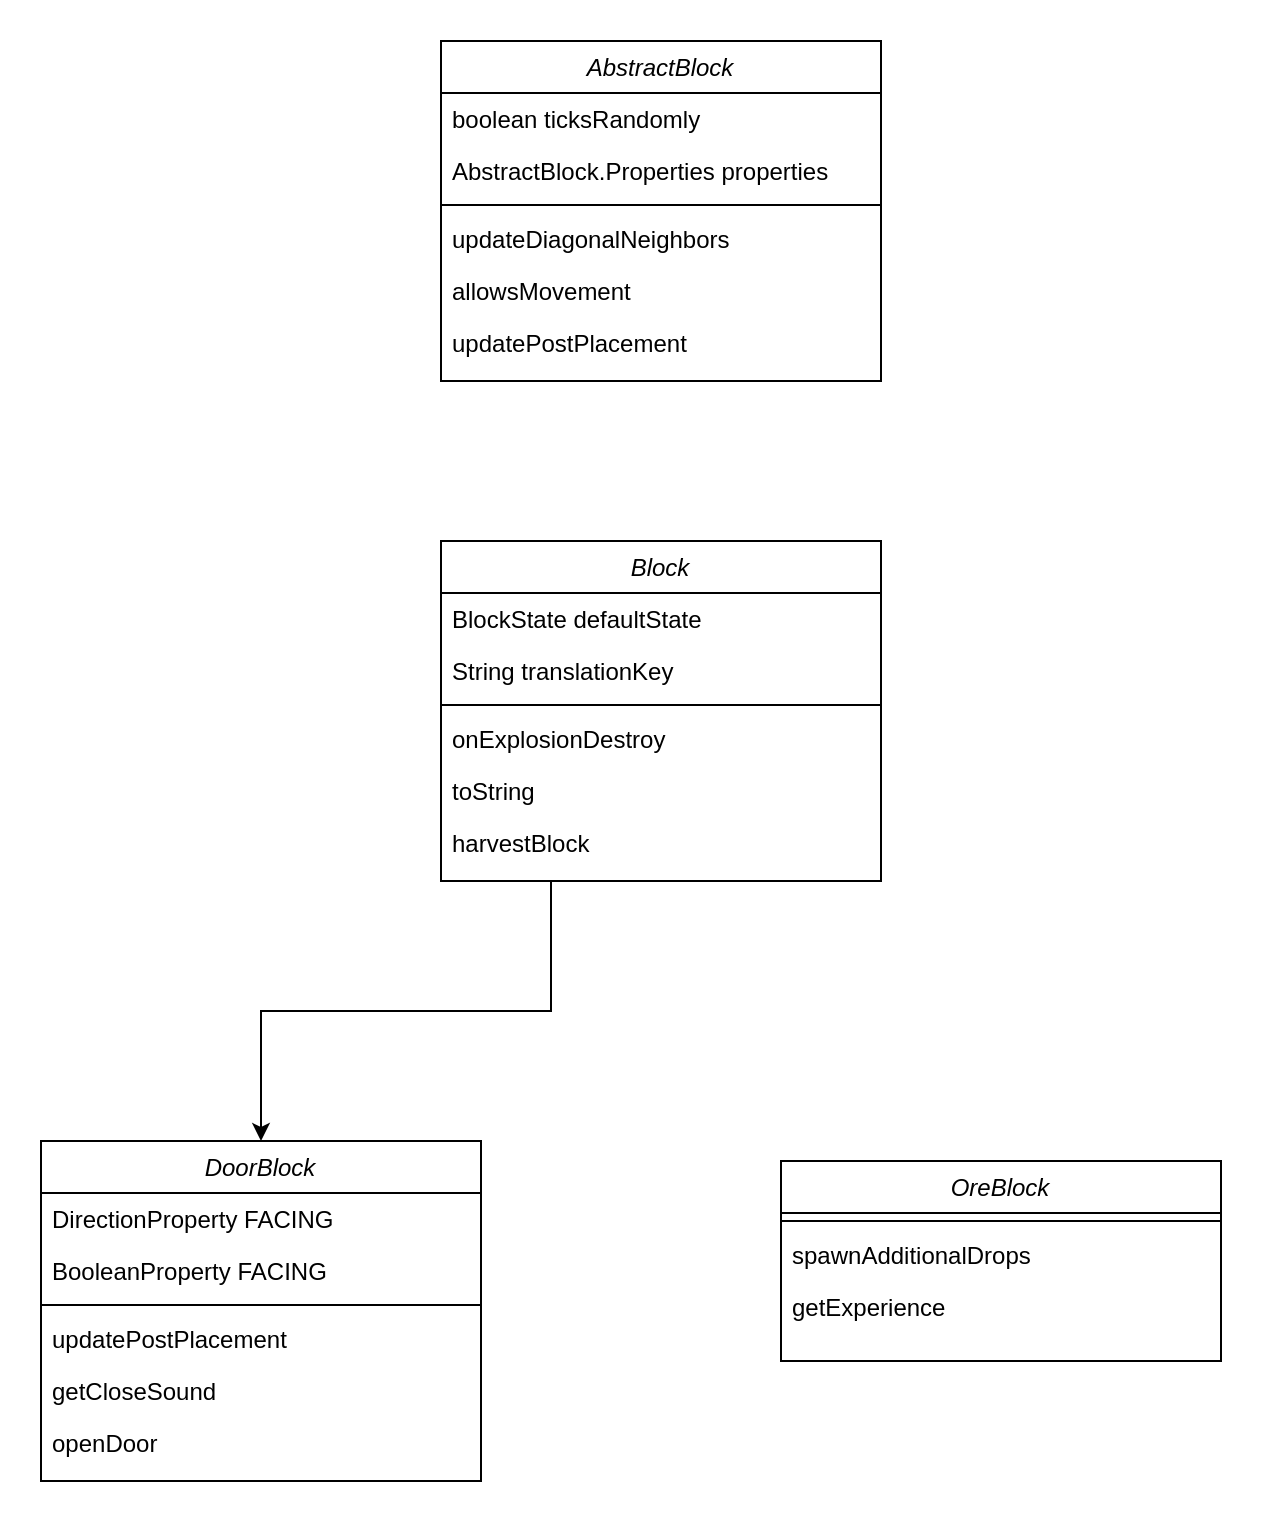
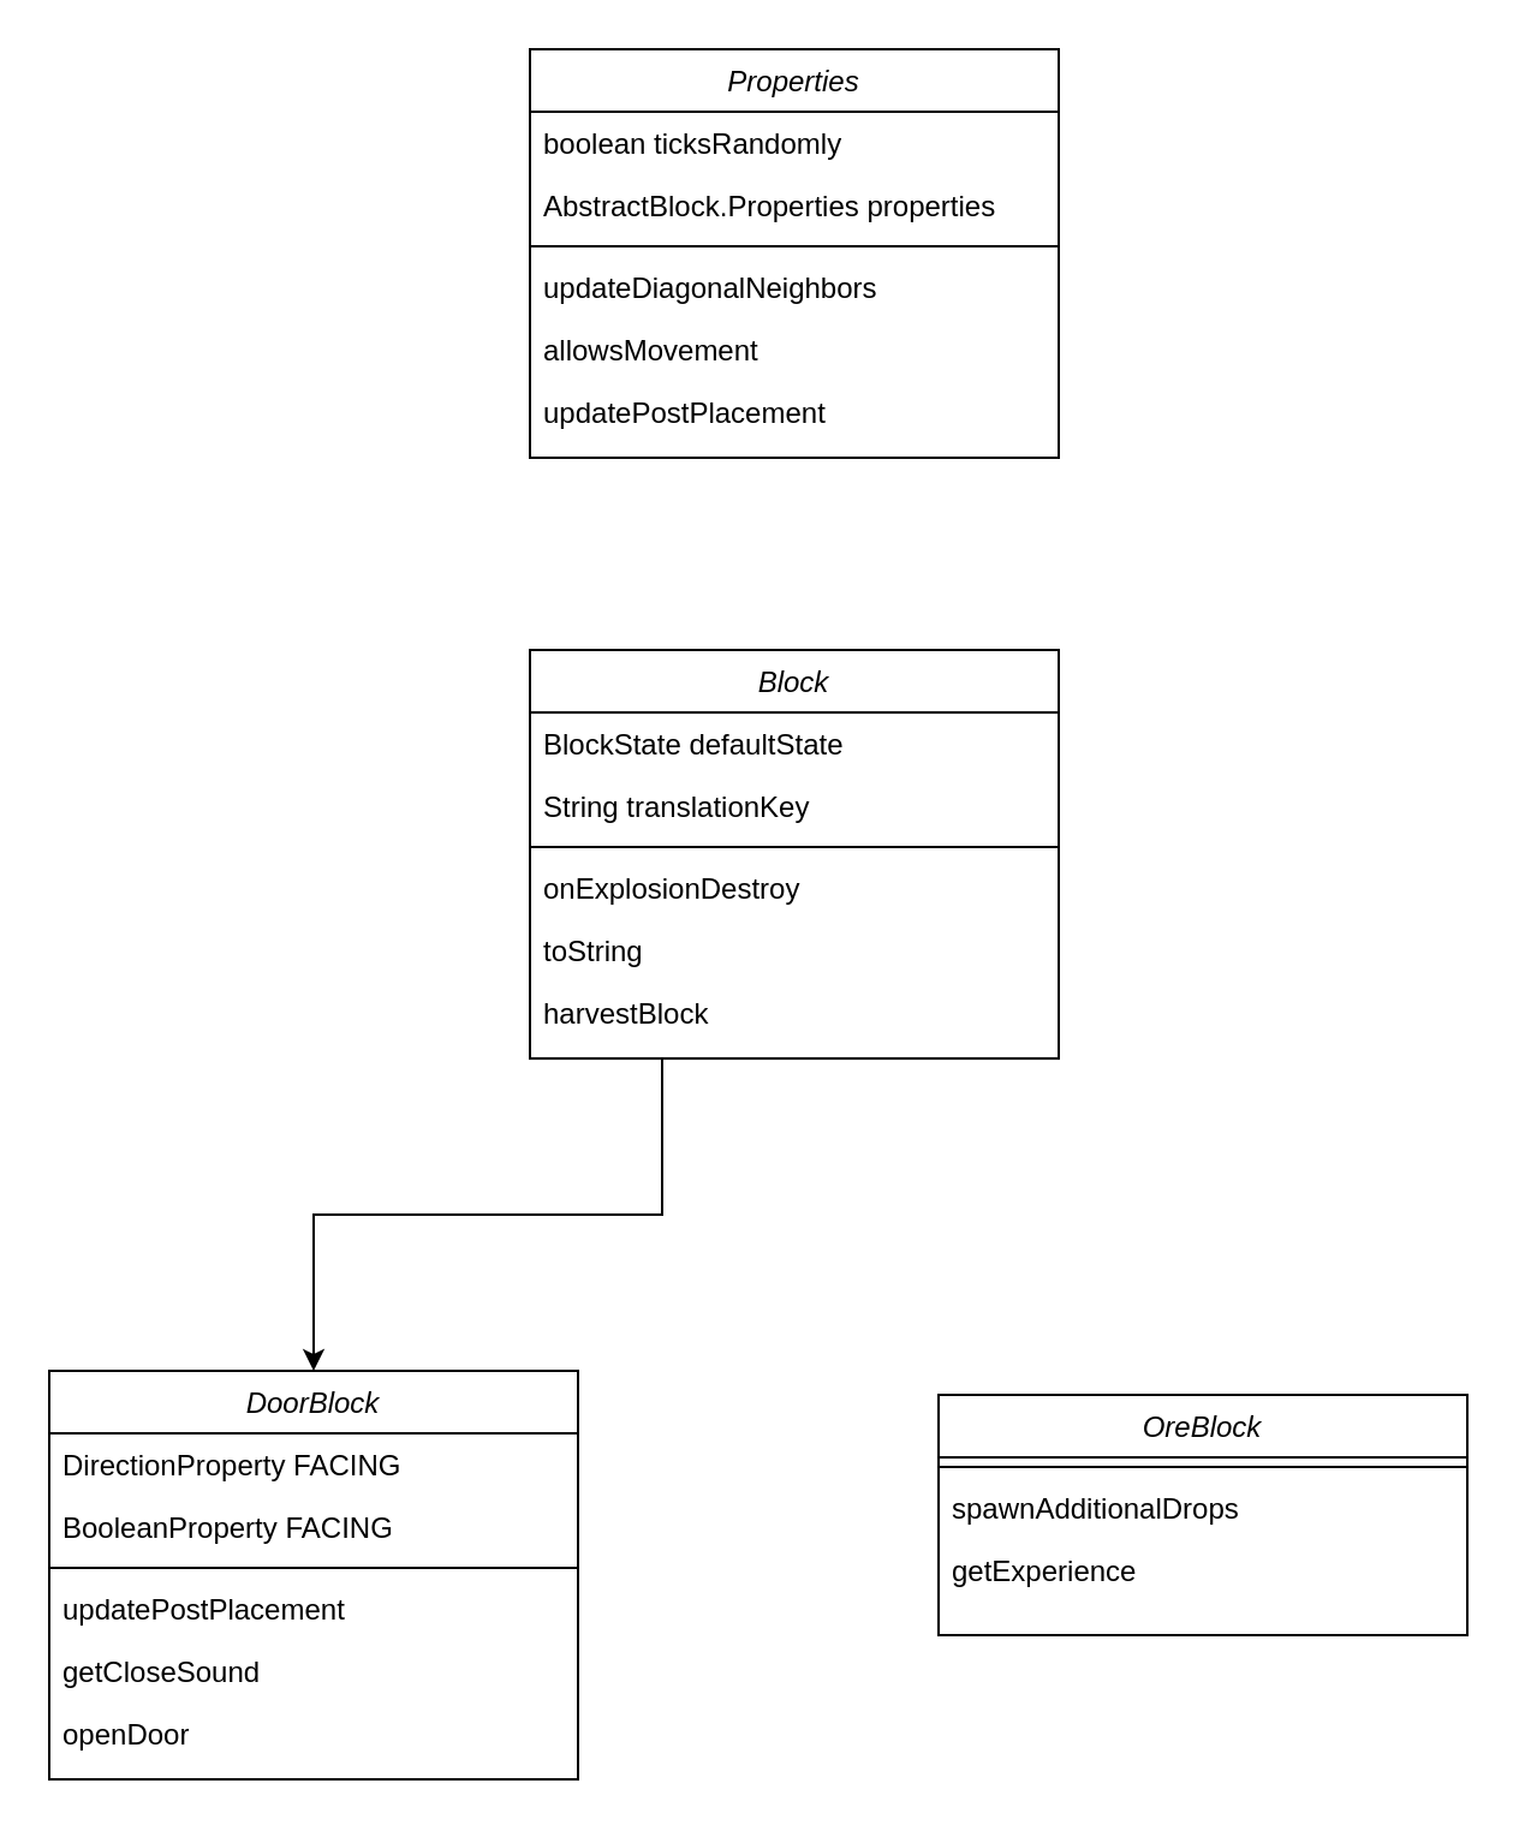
  <mxCell id="0" value="" />
  <mxCell id="1" parent="0" />
  <mxCell id="2" style="edgeStyle=orthogonalEdgeStyle;rounded=0;orthogonalLoop=1;jettySize=auto;html=1;exitX=0.25;exitY=1;exitDx=0;exitDy=0;entryX=0.5;entryY=0;entryDx=0;entryDy=0;" edge="1" parent="1" source="3" target="10"><mxGeometry relative="1" as="geometry" /></mxCell>
  <mxCell id="3" value="Block" style="swimlane;fontStyle=2;align=center;verticalAlign=top;childLayout=stackLayout;horizontal=1;startSize=26;horizontalStack=0;resizeParent=1;resizeLast=0;collapsible=1;marginBottom=0;rounded=0;shadow=0;strokeWidth=1;" parent="1" vertex="1"><mxGeometry x="220" y="270" width="220" height="170" as="geometry"><mxRectangle x="230" y="140" width="160" height="26" as="alternateBounds" /></mxGeometry></mxCell>
  <mxCell id="4" value="BlockState defaultState" style="text;align=left;verticalAlign=top;spacingLeft=4;spacingRight=4;overflow=hidden;rotatable=0;points=[[0,0.5],[1,0.5]];portConstraint=eastwest;" parent="3" vertex="1"><mxGeometry y="26" width="220" height="26" as="geometry" /></mxCell>
  <mxCell id="5" value="String translationKey" style="text;align=left;verticalAlign=top;spacingLeft=4;spacingRight=4;overflow=hidden;rotatable=0;points=[[0,0.5],[1,0.5]];portConstraint=eastwest;rounded=0;shadow=0;html=0;" parent="3" vertex="1"><mxGeometry y="52" width="220" height="26" as="geometry" /></mxCell>
  <mxCell id="6" value="" style="line;html=1;strokeWidth=1;align=left;verticalAlign=middle;spacingTop=-1;spacingLeft=3;spacingRight=3;rotatable=0;labelPosition=right;points=[];portConstraint=eastwest;" parent="3" vertex="1"><mxGeometry y="78" width="220" height="8" as="geometry" /></mxCell>
  <mxCell id="7" value="onExplosionDestroy" style="text;align=left;verticalAlign=top;spacingLeft=4;spacingRight=4;overflow=hidden;rotatable=0;points=[[0,0.5],[1,0.5]];portConstraint=eastwest;rounded=0;shadow=0;html=0;" vertex="1" parent="3"><mxGeometry y="86" width="220" height="26" as="geometry" /></mxCell>
  <mxCell id="8" value="toString" style="text;align=left;verticalAlign=top;spacingLeft=4;spacingRight=4;overflow=hidden;rotatable=0;points=[[0,0.5],[1,0.5]];portConstraint=eastwest;rounded=0;shadow=0;html=0;" vertex="1" parent="3"><mxGeometry y="112" width="220" height="26" as="geometry" /></mxCell>
  <mxCell id="9" value="harvestBlock" style="text;align=left;verticalAlign=top;spacingLeft=4;spacingRight=4;overflow=hidden;rotatable=0;points=[[0,0.5],[1,0.5]];portConstraint=eastwest;rounded=0;shadow=0;html=0;" vertex="1" parent="3"><mxGeometry y="138" width="220" height="26" as="geometry" /></mxCell>
  <mxCell id="10" value="DoorBlock" style="swimlane;fontStyle=2;align=center;verticalAlign=top;childLayout=stackLayout;horizontal=1;startSize=26;horizontalStack=0;resizeParent=1;resizeLast=0;collapsible=1;marginBottom=0;rounded=0;shadow=0;strokeWidth=1;" vertex="1" parent="1"><mxGeometry x="20" y="570" width="220" height="170" as="geometry"><mxRectangle x="230" y="140" width="160" height="26" as="alternateBounds" /></mxGeometry></mxCell>
  <mxCell id="11" value="DirectionProperty FACING" style="text;align=left;verticalAlign=top;spacingLeft=4;spacingRight=4;overflow=hidden;rotatable=0;points=[[0,0.5],[1,0.5]];portConstraint=eastwest;rounded=0;shadow=0;html=0;" vertex="1" parent="10"><mxGeometry y="26" width="220" height="26" as="geometry" /></mxCell>
  <mxCell id="12" value="BooleanProperty FACING" style="text;align=left;verticalAlign=top;spacingLeft=4;spacingRight=4;overflow=hidden;rotatable=0;points=[[0,0.5],[1,0.5]];portConstraint=eastwest;rounded=0;shadow=0;html=0;" vertex="1" parent="10"><mxGeometry y="52" width="220" height="26" as="geometry" /></mxCell>
  <mxCell id="13" value="" style="line;html=1;strokeWidth=1;align=left;verticalAlign=middle;spacingTop=-1;spacingLeft=3;spacingRight=3;rotatable=0;labelPosition=right;points=[];portConstraint=eastwest;" vertex="1" parent="10"><mxGeometry y="78" width="220" height="8" as="geometry" /></mxCell>
  <mxCell id="14" value="updatePostPlacement" style="text;align=left;verticalAlign=top;spacingLeft=4;spacingRight=4;overflow=hidden;rotatable=0;points=[[0,0.5],[1,0.5]];portConstraint=eastwest;rounded=0;shadow=0;html=0;" vertex="1" parent="10"><mxGeometry y="86" width="220" height="26" as="geometry" /></mxCell>
  <mxCell id="15" value="getCloseSound" style="text;align=left;verticalAlign=top;spacingLeft=4;spacingRight=4;overflow=hidden;rotatable=0;points=[[0,0.5],[1,0.5]];portConstraint=eastwest;rounded=0;shadow=0;html=0;" vertex="1" parent="10"><mxGeometry y="112" width="220" height="26" as="geometry" /></mxCell>
  <mxCell id="16" value="openDoor" style="text;align=left;verticalAlign=top;spacingLeft=4;spacingRight=4;overflow=hidden;rotatable=0;points=[[0,0.5],[1,0.5]];portConstraint=eastwest;rounded=0;shadow=0;html=0;" vertex="1" parent="10"><mxGeometry y="138" width="220" height="26" as="geometry" /></mxCell>
- <mxCell id="17" value="AbstractBlock" style="swimlane;fontStyle=2;align=center;verticalAlign=top;childLayout=stackLayout;horizontal=1;startSize=26;horizontalStack=0;resizeParent=1;resizeLast=0;collapsible=1;marginBottom=0;rounded=0;shadow=0;strokeWidth=1;" vertex="1" parent="1"><mxGeometry x="220" y="20" width="220" height="170" as="geometry"><mxRectangle x="230" y="140" width="160" height="26" as="alternateBounds" /></mxGeometry></mxCell>
+ <mxCell id="17" value="Properties" style="swimlane;fontStyle=2;align=center;verticalAlign=top;childLayout=stackLayout;horizontal=1;startSize=26;horizontalStack=0;resizeParent=1;resizeLast=0;collapsible=1;marginBottom=0;rounded=0;shadow=0;strokeWidth=1;" vertex="1" parent="1"><mxGeometry x="220" y="20" width="220" height="170" as="geometry"><mxRectangle x="230" y="140" width="160" height="26" as="alternateBounds" /></mxGeometry></mxCell>
  <mxCell id="18" value="boolean ticksRandomly" style="text;align=left;verticalAlign=top;spacingLeft=4;spacingRight=4;overflow=hidden;rotatable=0;points=[[0,0.5],[1,0.5]];portConstraint=eastwest;" vertex="1" parent="17"><mxGeometry y="26" width="220" height="26" as="geometry" /></mxCell>
  <mxCell id="19" value="AbstractBlock.Properties properties" style="text;align=left;verticalAlign=top;spacingLeft=4;spacingRight=4;overflow=hidden;rotatable=0;points=[[0,0.5],[1,0.5]];portConstraint=eastwest;rounded=0;shadow=0;html=0;" vertex="1" parent="17"><mxGeometry y="52" width="220" height="26" as="geometry" /></mxCell>
  <mxCell id="20" value="" style="line;html=1;strokeWidth=1;align=left;verticalAlign=middle;spacingTop=-1;spacingLeft=3;spacingRight=3;rotatable=0;labelPosition=right;points=[];portConstraint=eastwest;" vertex="1" parent="17"><mxGeometry y="78" width="220" height="8" as="geometry" /></mxCell>
  <mxCell id="21" value="updateDiagonalNeighbors" style="text;align=left;verticalAlign=top;spacingLeft=4;spacingRight=4;overflow=hidden;rotatable=0;points=[[0,0.5],[1,0.5]];portConstraint=eastwest;rounded=0;shadow=0;html=0;" vertex="1" parent="17"><mxGeometry y="86" width="220" height="26" as="geometry" /></mxCell>
  <mxCell id="22" value="allowsMovement" style="text;align=left;verticalAlign=top;spacingLeft=4;spacingRight=4;overflow=hidden;rotatable=0;points=[[0,0.5],[1,0.5]];portConstraint=eastwest;rounded=0;shadow=0;html=0;" vertex="1" parent="17"><mxGeometry y="112" width="220" height="26" as="geometry" /></mxCell>
  <mxCell id="23" value="updatePostPlacement" style="text;align=left;verticalAlign=top;spacingLeft=4;spacingRight=4;overflow=hidden;rotatable=0;points=[[0,0.5],[1,0.5]];portConstraint=eastwest;rounded=0;shadow=0;html=0;" vertex="1" parent="17"><mxGeometry y="138" width="220" height="26" as="geometry" /></mxCell>
  <mxCell id="24" value="OreBlock" style="swimlane;fontStyle=2;align=center;verticalAlign=top;childLayout=stackLayout;horizontal=1;startSize=26;horizontalStack=0;resizeParent=1;resizeLast=0;collapsible=1;marginBottom=0;rounded=0;shadow=0;strokeWidth=1;" vertex="1" parent="1"><mxGeometry x="390" y="580" width="220" height="100" as="geometry"><mxRectangle x="230" y="140" width="160" height="26" as="alternateBounds" /></mxGeometry></mxCell>
  <mxCell id="25" value="" style="line;html=1;strokeWidth=1;align=left;verticalAlign=middle;spacingTop=-1;spacingLeft=3;spacingRight=3;rotatable=0;labelPosition=right;points=[];portConstraint=eastwest;" vertex="1" parent="24"><mxGeometry y="26" width="220" height="8" as="geometry" /></mxCell>
  <mxCell id="26" value="spawnAdditionalDrops" style="text;align=left;verticalAlign=top;spacingLeft=4;spacingRight=4;overflow=hidden;rotatable=0;points=[[0,0.5],[1,0.5]];portConstraint=eastwest;rounded=0;shadow=0;html=0;" vertex="1" parent="24"><mxGeometry y="34" width="220" height="26" as="geometry" /></mxCell>
  <mxCell id="27" value="getExperience" style="text;align=left;verticalAlign=top;spacingLeft=4;spacingRight=4;overflow=hidden;rotatable=0;points=[[0,0.5],[1,0.5]];portConstraint=eastwest;rounded=0;shadow=0;html=0;" vertex="1" parent="24"><mxGeometry y="60" width="220" height="26" as="geometry" /></mxCell>
